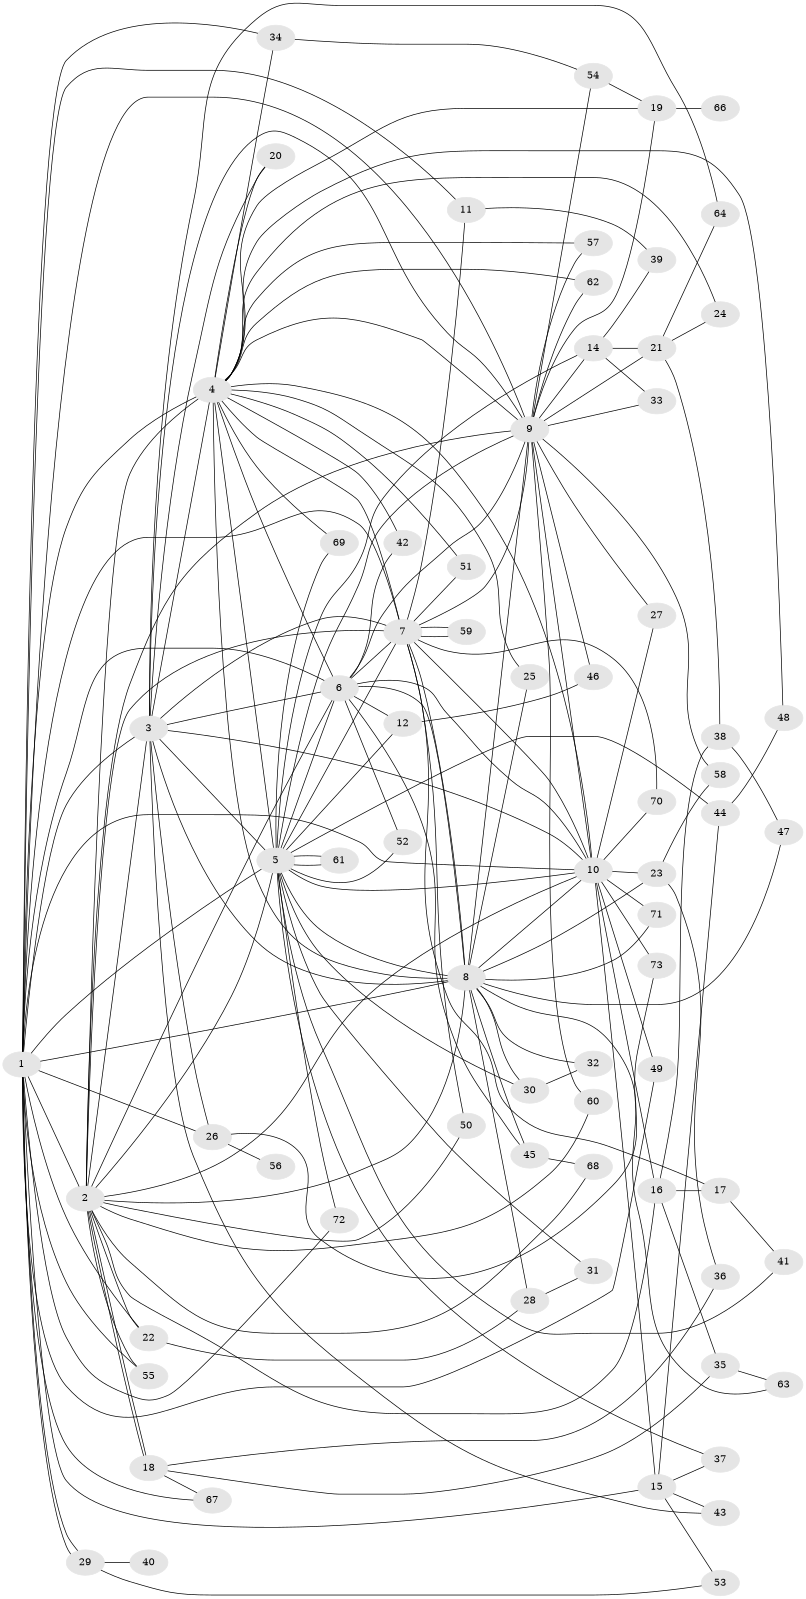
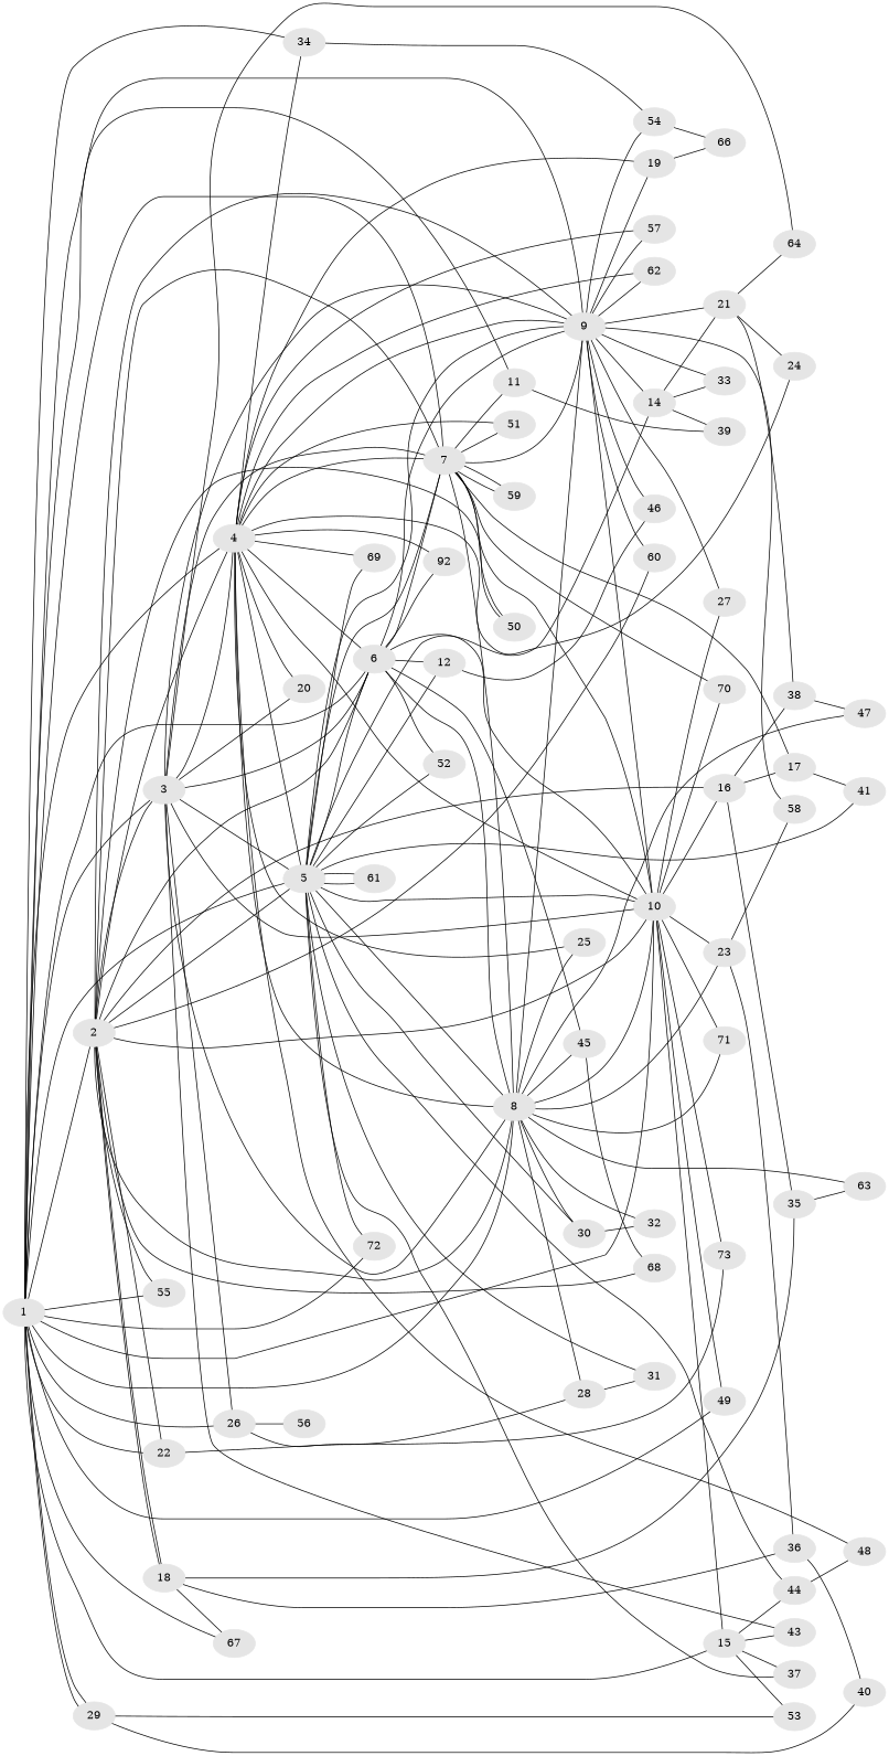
  graph {
    rankdir=LR
    node [color=gray90 style=filled]
    1
    2
    3
    4
    5
    6
    7
    8
    9
    10
    11
    15
    22
    26
    29
    34
    49
    55
    67
    72
    16
    18
    50
    60
    68
    20
    43
    64
    19
    24
    25
-   42
+   42 [label=92]
    48
    51
    57
    62
    69
    12
    14
    30
    31
    37
    41
    44
    52
    61
    45
    17
    59
    70
    28
    23
    32
    47
    63
    71
    21
    27
    33
    46
    54
    58
    73
    39
    53
    56
    40
    35
    38
    36
    66
    1 -- 2
    1 -- 3
    1 -- 4
    1 -- 5
    1 -- 6
    1 -- 7
    1 -- 8
    1 -- 9
    1 -- 10
    1 -- 11
    1 -- 15
    1 -- 22
    1 -- 26
    1 -- 29
    1 -- 29
    1 -- 34
    1 -- 49
    1 -- 55
    1 -- 67
    1 -- 72
    2 -- 3
    2 -- 4
    2 -- 5
    2 -- 6
    2 -- 7
    2 -- 8
    2 -- 9
    2 -- 10
    2 -- 22
    2 -- 55
    2 -- 16
    2 -- 18
    2 -- 18
    2 -- 50
    2 -- 60
    2 -- 68
    3 -- 4
    3 -- 5
    3 -- 6
    3 -- 7
    3 -- 8
    3 -- 9
    3 -- 10
    3 -- 26
    3 -- 20
    3 -- 43
    3 -- 64
    4 -- 5
    4 -- 6
    4 -- 7
    4 -- 8
    4 -- 9
    4 -- 10
    4 -- 34
    4 -- 20
    4 -- 19
    4 -- 24
    4 -- 25
    4 -- 42
    4 -- 48
    4 -- 51
    4 -- 57
    4 -- 62
    4 -- 69
    5 -- 6
    5 -- 7
    5 -- 8
    5 -- 9
    5 -- 10
    5 -- 72
    5 -- 69
    5 -- 12
    5 -- 14
    5 -- 30
    5 -- 31
    5 -- 37
    5 -- 41
    5 -- 44
    5 -- 52
    5 -- 61
    5 -- 61
    6 -- 7
    6 -- 8
    6 -- 9
    6 -- 10
    6 -- 42
    6 -- 12
    6 -- 52
    6 -- 45
    7 -- 8
    7 -- 9
    7 -- 10
    7 -- 11
    7 -- 50
    7 -- 51
    7 -- 17
    7 -- 59
    7 -- 59
    7 -- 70
    8 -- 9
    8 -- 10
    8 -- 25
    8 -- 30
    8 -- 45
    8 -- 28
    8 -- 23
    8 -- 32
    8 -- 47
    8 -- 63
    8 -- 71
    9 -- 10
    9 -- 60
    9 -- 19
    9 -- 57
    9 -- 62
    9 -- 14
    9 -- 21
    9 -- 27
    9 -- 33
    9 -- 46
    9 -- 54
    9 -- 58
    10 -- 15
    10 -- 49
    10 -- 16
    10 -- 70
    10 -- 23
    10 -- 71
    10 -- 27
    10 -- 73
    11 -- 39
    15 -- 43
    15 -- 37
    15 -- 44
    15 -- 53
    22 -- 28
    26 -- 73
    26 -- 56
    29 -- 53
    29 -- 40
    34 -- 54
    16 -- 17
    16 -- 35
    16 -- 38
    18 -- 67
    18 -- 35
    18 -- 36
    19 -- 66
    12 -- 46
    14 -- 21
    14 -- 33
    14 -- 39
    30 -- 32
    44 -- 48
    45 -- 68
    17 -- 41
    28 -- 31
    23 -- 58
    23 -- 36
    21 -- 64
    21 -- 24
    21 -- 38
-   54 -- 19
+   54 -- 66
    35 -- 63
    38 -- 47
+   36 -- 40
  }
